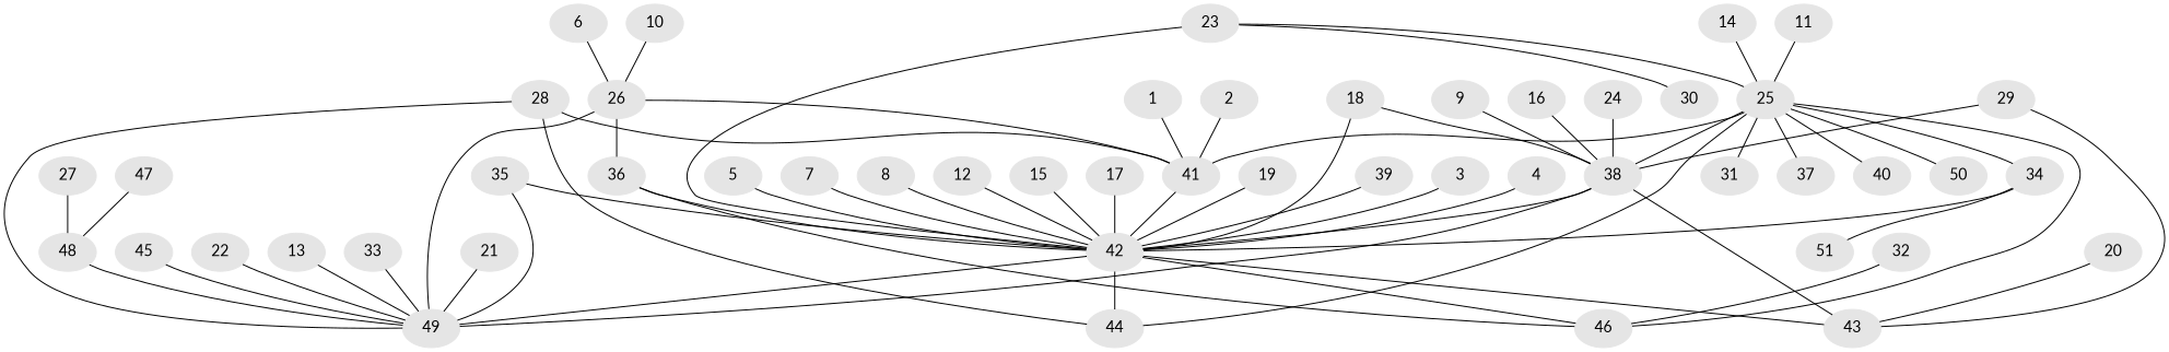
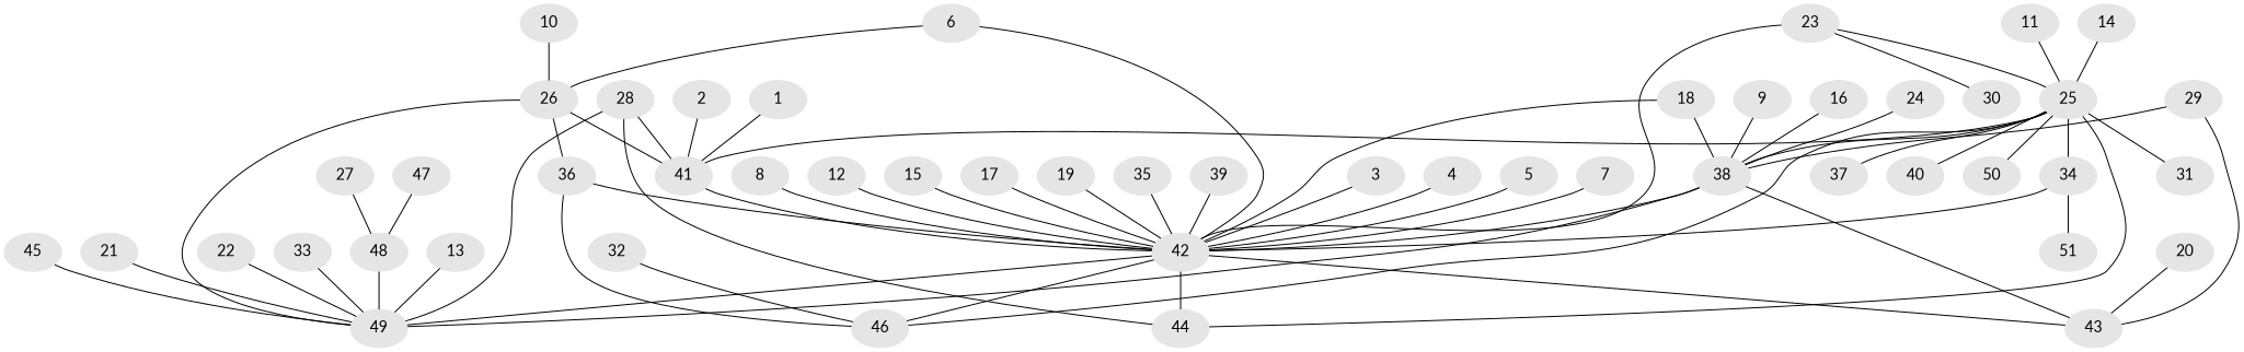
  graph {
    fontname=Lato
    node [color=gray90 fontname=Lato style=filled]
    edge [fontname=Lato weight=1.0]
    1
    41
    42
    2
    3
    49
    43
    44
    46
    4
    5
    6
    26
    36
    7
    8
    9
    38
    10
    11
    25
    31
    34
    37
    40
    50
    12
    13
    14
    15
    16
    17
    18
    19
    20
    21
    22
    23
    30
    24
    51
    27
    48
    28
    29
    32
    33
    35
    39
    45
    47
    1 -- 41
    41 -- 42 [weight=2.0]
    42 -- 49
    42 -- 43
    42 -- 44
    42 -- 46
    2 -- 41
    3 -- 42
    4 -- 42
    5 -- 42
+   6 -- 42
    6 -- 26
    26 -- 41
    26 -- 49
    26 -- 36
    36 -- 42 [weight=3.0]
    36 -- 46
    7 -- 42
    8 -- 42
    9 -- 38
    38 -- 42 [weight=2.0]
    38 -- 49 [weight=2.0]
    38 -- 43
    10 -- 26
    11 -- 25
    25 -- 41 [weight=2.0]
    25 -- 44
    25 -- 46
    25 -- 38
    25 -- 31 [weight=2.0]
    25 -- 34 [weight=2.0]
    25 -- 37
    25 -- 40
    25 -- 50
    34 -- 42
    34 -- 51
    12 -- 42
    13 -- 49
    14 -- 25
    15 -- 42
    16 -- 38
    17 -- 42
    18 -- 42
    18 -- 38
    19 -- 42
    20 -- 43
    21 -- 49
    22 -- 49
    23 -- 42 [weight=2.0]
    23 -- 25
    23 -- 30
    24 -- 38
    27 -- 48
    48 -- 49
    28 -- 41
    28 -- 49
    28 -- 44
    29 -- 43
    29 -- 38
    32 -- 46
    33 -- 49
    35 -- 42
-   35 -- 49 [weight=2.0]
    39 -- 42
    45 -- 49
    47 -- 48
  }
